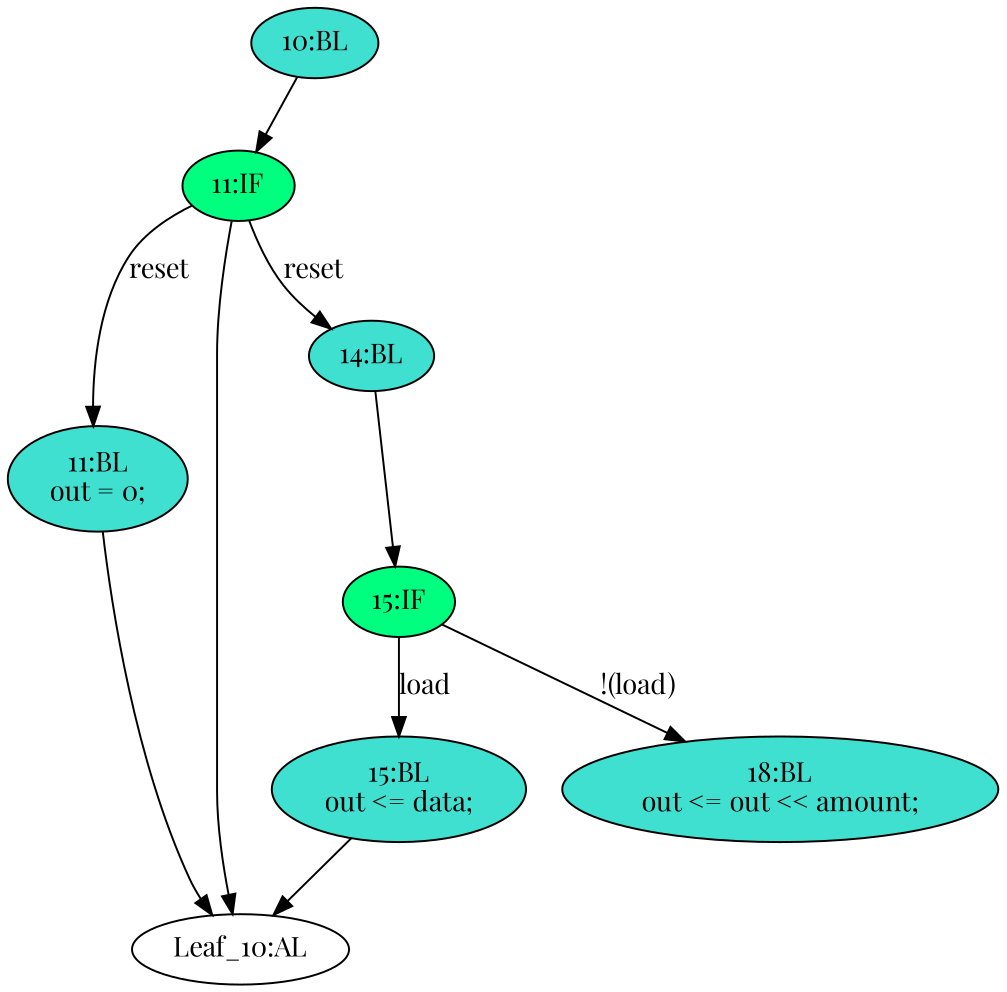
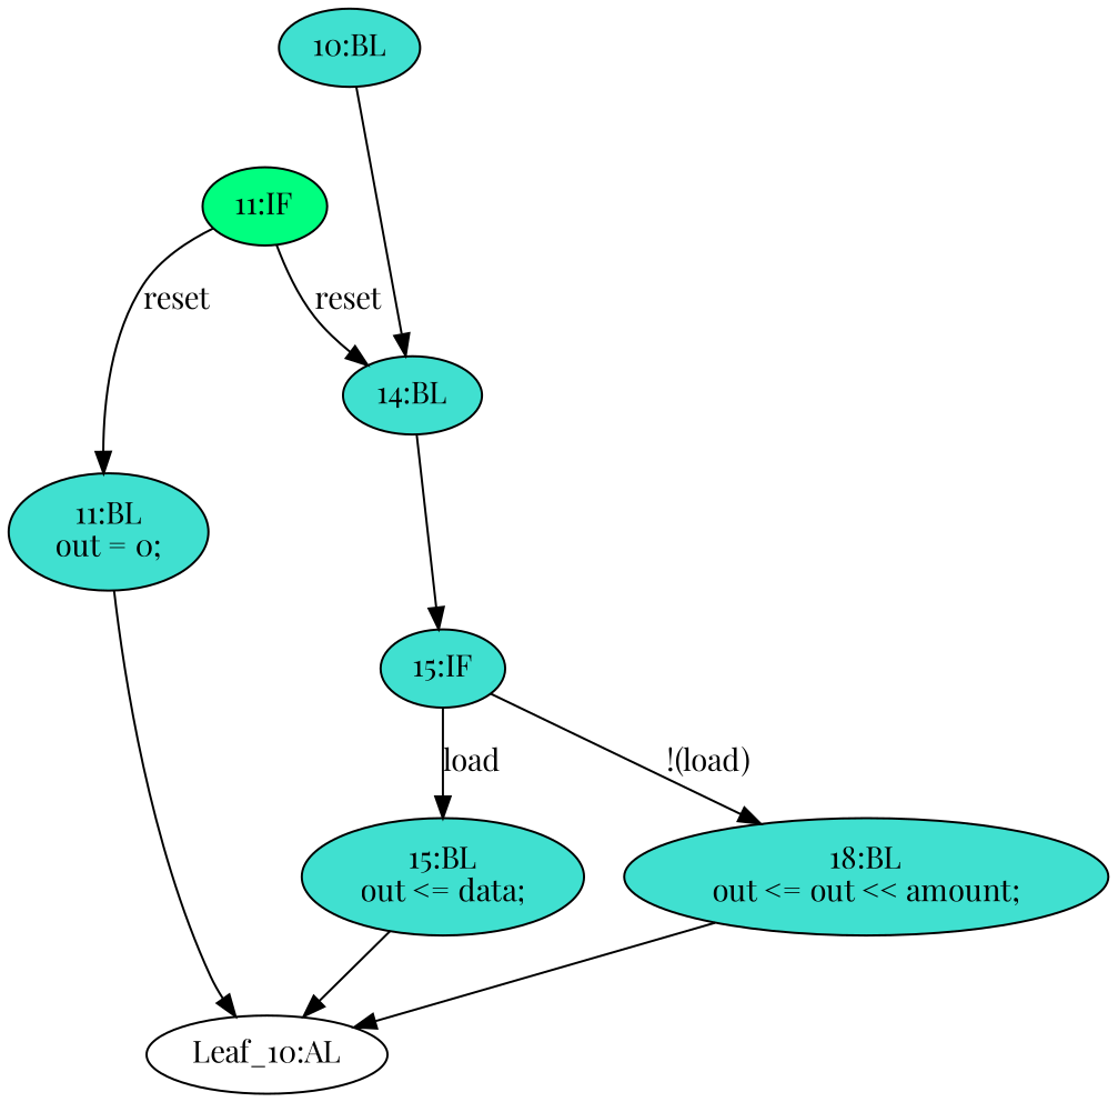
  strict digraph {
    fontname="Playfair Display"
    node [fillcolor=turquoise fontname="Playfair Display" statements="[]" style=filled typ=Block]
    edge [cond="[]" fontname="Playfair Display" lineno=None]
    n1 [ast="<pyverilog.vparser.ast.Block object at 0x7fda910e1ed0>" label="10:BL"]
    n2 [ast="<pyverilog.vparser.ast.IfStatement object at 0x7fda910e1f10>" fillcolor=springgreen label="11:IF" typ=IfStatement]
    n3 [ast="<pyverilog.vparser.ast.Block object at 0x7fda910e1f90>" label="14:BL"]
    n4 [ast="<pyverilog.vparser.ast.Block object at 0x7fda910e1490>" label="11:BL\nout = 0;" statements="[<pyverilog.vparser.ast.BlockingSubstitution object at 0x7fda9bdccd10>]"]
-   n5 [ast="<pyverilog.vparser.ast.IfStatement object at 0x7fda910e1fd0>" fillcolor=springgreen label="15:IF" typ=IfStatement]
+   n5 [ast="<pyverilog.vparser.ast.IfStatement object at 0x7fda910e1fd0>" label="15:IF" typ=IfStatement]
    n6 [ast="<pyverilog.vparser.ast.Block object at 0x7fda910e82d0>" label="15:BL\nout <= data;" statements="[<pyverilog.vparser.ast.NonblockingSubstitution object at 0x7fda910e8310>]"]
    n7 [ast="<pyverilog.vparser.ast.Block object at 0x7fda910e8050>" label="18:BL\nout <= out << amount;" statements="[<pyverilog.vparser.ast.NonblockingSubstitution object at 0x7fda910e8090>]"]
    n8 [def_var="['out']" label="Leaf_10:AL" fillcolor="" statements="" style="" typ=""]
-   n1 -> n2
+   n1 -> n3
    n2 -> n3 [cond="['reset']" label=reset lineno=11]
    n2 -> n4 [cond="['reset']" label=reset lineno=11]
    n3 -> n5
    n4 -> n8
    n5 -> n6 [cond="['load']" label=load lineno=15]
    n5 -> n7 [cond="['load']" label="!(load)" lineno=15]
    n6 -> n8
-   n2 -> n8
+   n7 -> n8
  }
